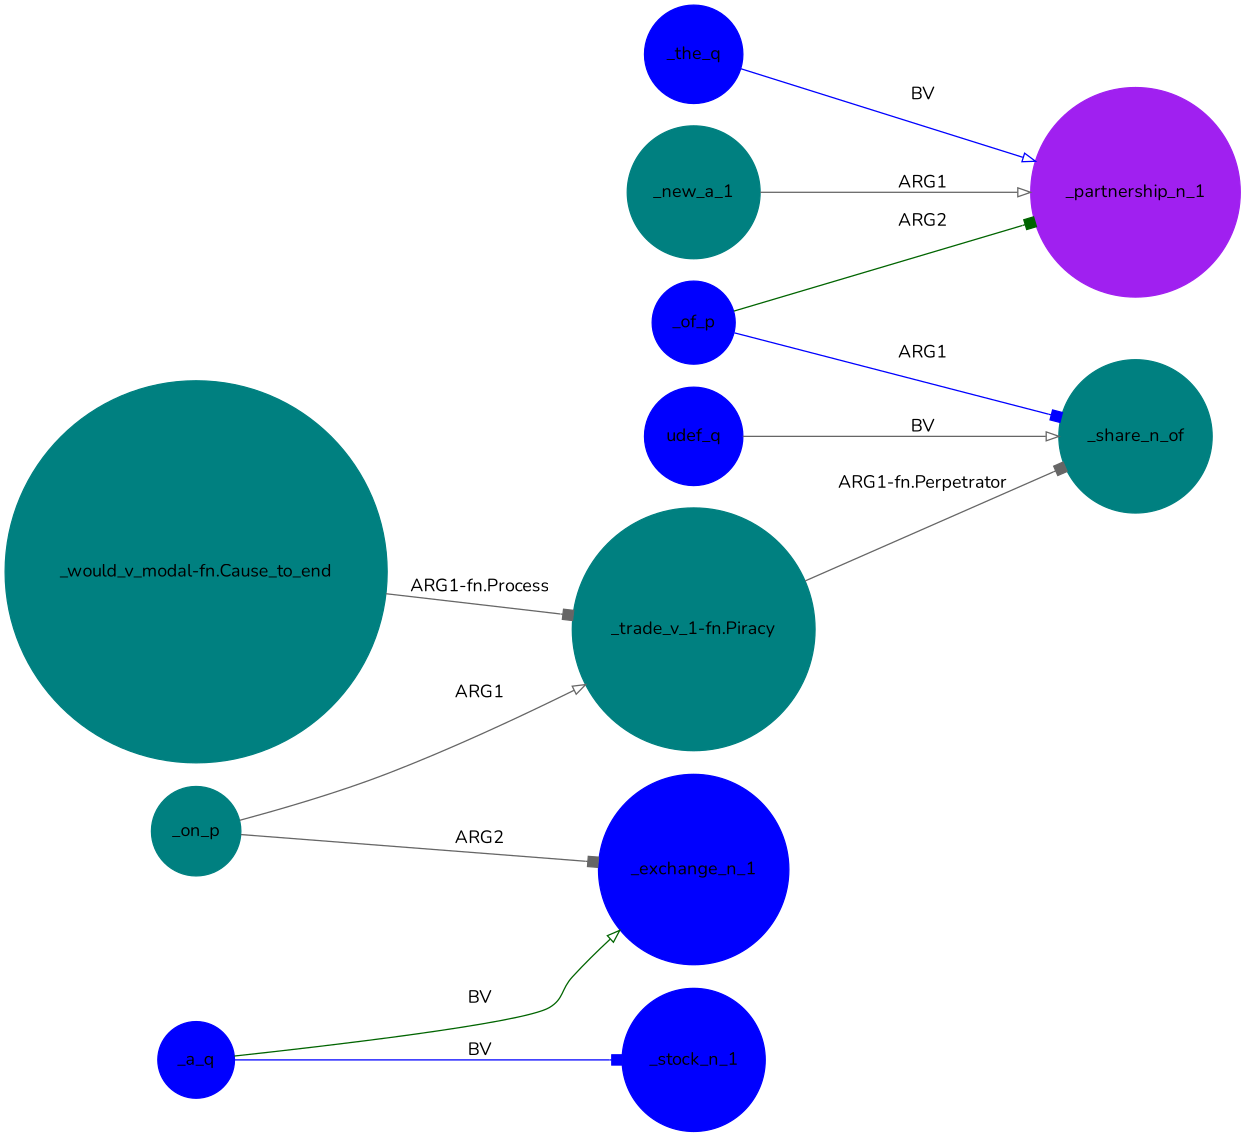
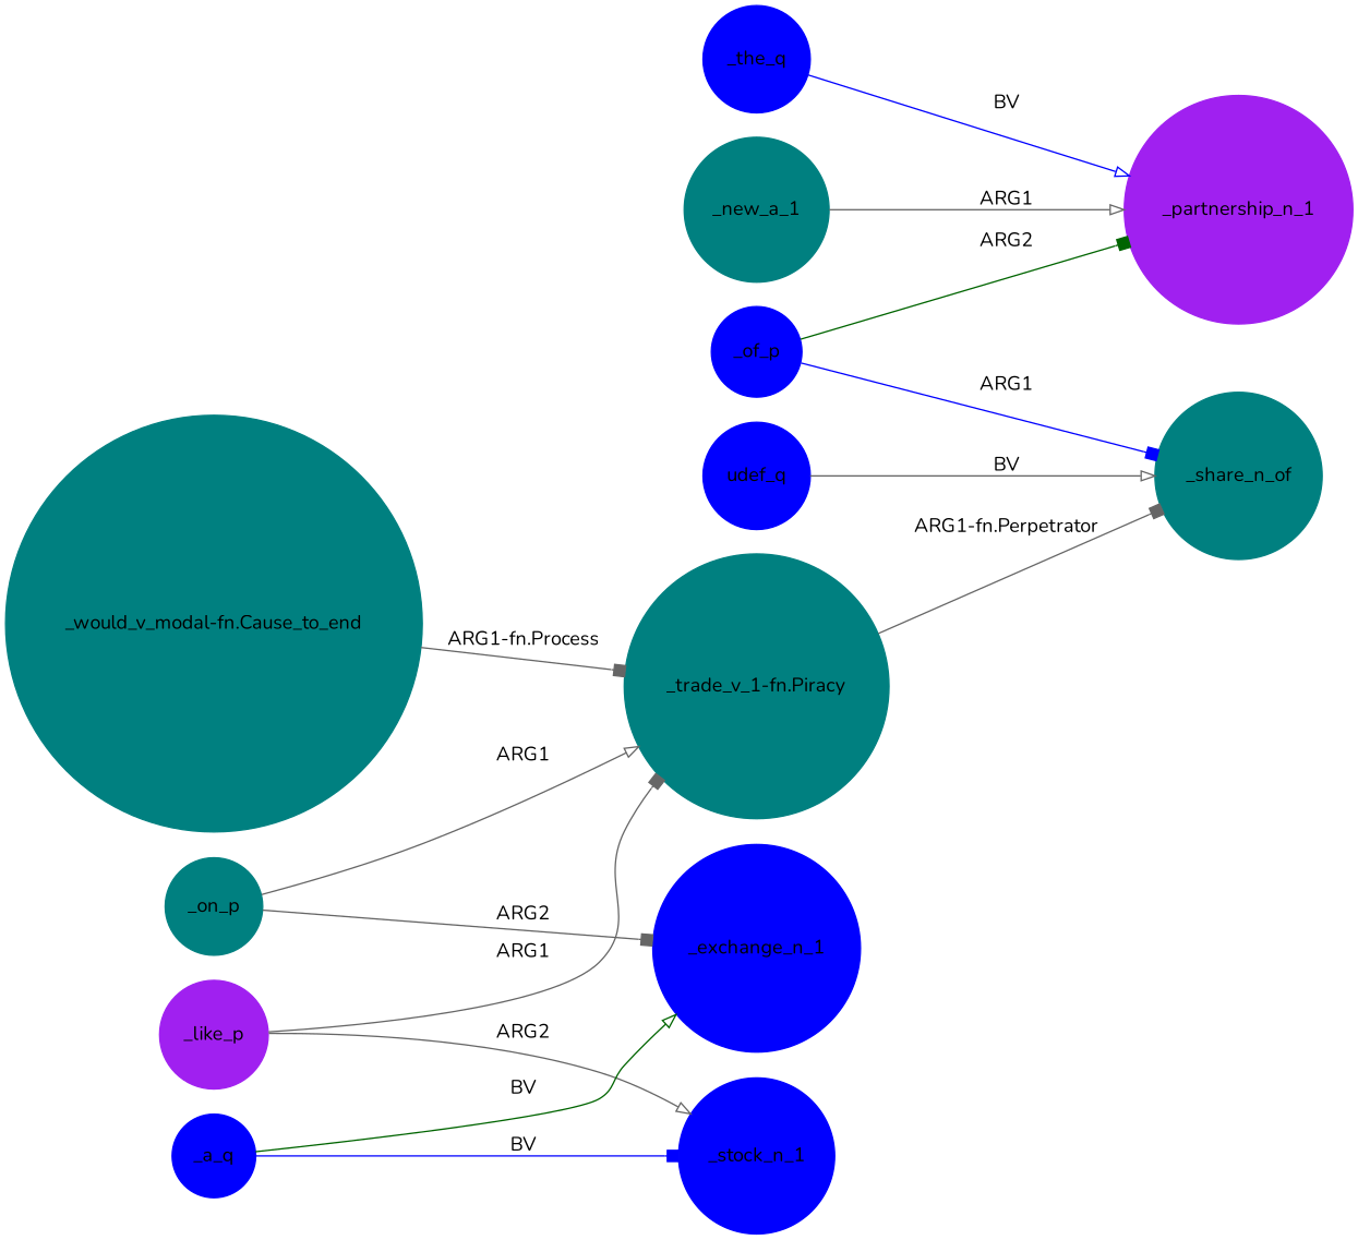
  digraph {
    rankdir=LR
    fontname=Nunito
    node [shape=circle style=filled color=blue fontname=Nunito]
    edge [color=gray40 arrowhead=box fontname=Nunito]
    _the_q
    _partnership_n_1 [color=purple]
+   _like_p [color=purple]
    _stock_n_1
    "_trade_v_1-fn.Piracy" [color=teal]
    _a_q
    _exchange_n_1
    _of_p
    _share_n_of [color=teal]
    udef_q
    "_would_v_modal-fn.Cause_to_end" [color=teal]
    _on_p [color=teal]
    _new_a_1 [color=teal]
    _the_q -> _partnership_n_1 [label=BV color=blue arrowhead=onormal]
+   _like_p -> _stock_n_1 [label=ARG2 arrowhead=onormal]
+   _like_p -> "_trade_v_1-fn.Piracy" [label=ARG1]
    "_trade_v_1-fn.Piracy" -> _share_n_of [label="ARG1-fn.Perpetrator"]
    _a_q -> _stock_n_1 [label=BV color=blue]
    _a_q -> _exchange_n_1 [label=BV color=darkgreen arrowhead=onormal]
    _of_p -> _partnership_n_1 [label=ARG2 color=darkgreen]
    _of_p -> _share_n_of [label=ARG1 color=blue]
    udef_q -> _share_n_of [label=BV arrowhead=onormal]
    "_would_v_modal-fn.Cause_to_end" -> "_trade_v_1-fn.Piracy" [label="ARG1-fn.Process"]
    _on_p -> "_trade_v_1-fn.Piracy" [label=ARG1 arrowhead=onormal]
    _on_p -> _exchange_n_1 [label=ARG2]
    _new_a_1 -> _partnership_n_1 [label=ARG1 arrowhead=onormal]
  }
